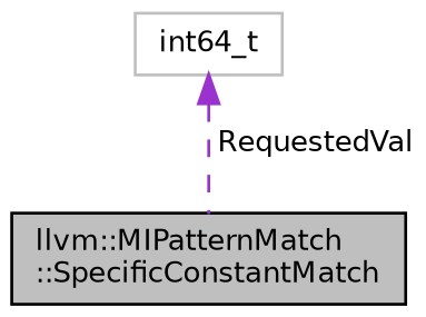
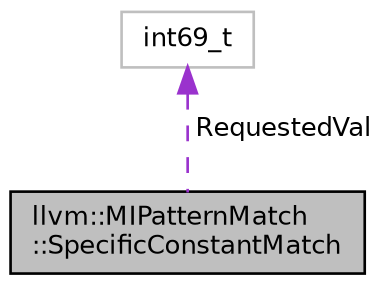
  digraph {
    fontname="DejaVu Sans"
    node [fontname="DejaVu Sans" fontsize=10 shape=record]
    n1 [color=black fillcolor=grey75 fontcolor=black height=0.2 label="llvm::MIPatternMatch\l::SpecificConstantMatch" style=filled width=0.4]
-   n2 [color=grey75 height=0.2 label=int64_t width=0.4]
+   n2 [color=grey75 height=0.2 label=int69_t width=0.4]
    n2 -> n1 [color=darkorchid3 dir=back fontname="DejaVu Sans" fontsize=10 label=" RequestedVal" labelfontname=Helvetica labelfontsize=10 style=dashed]
  }
